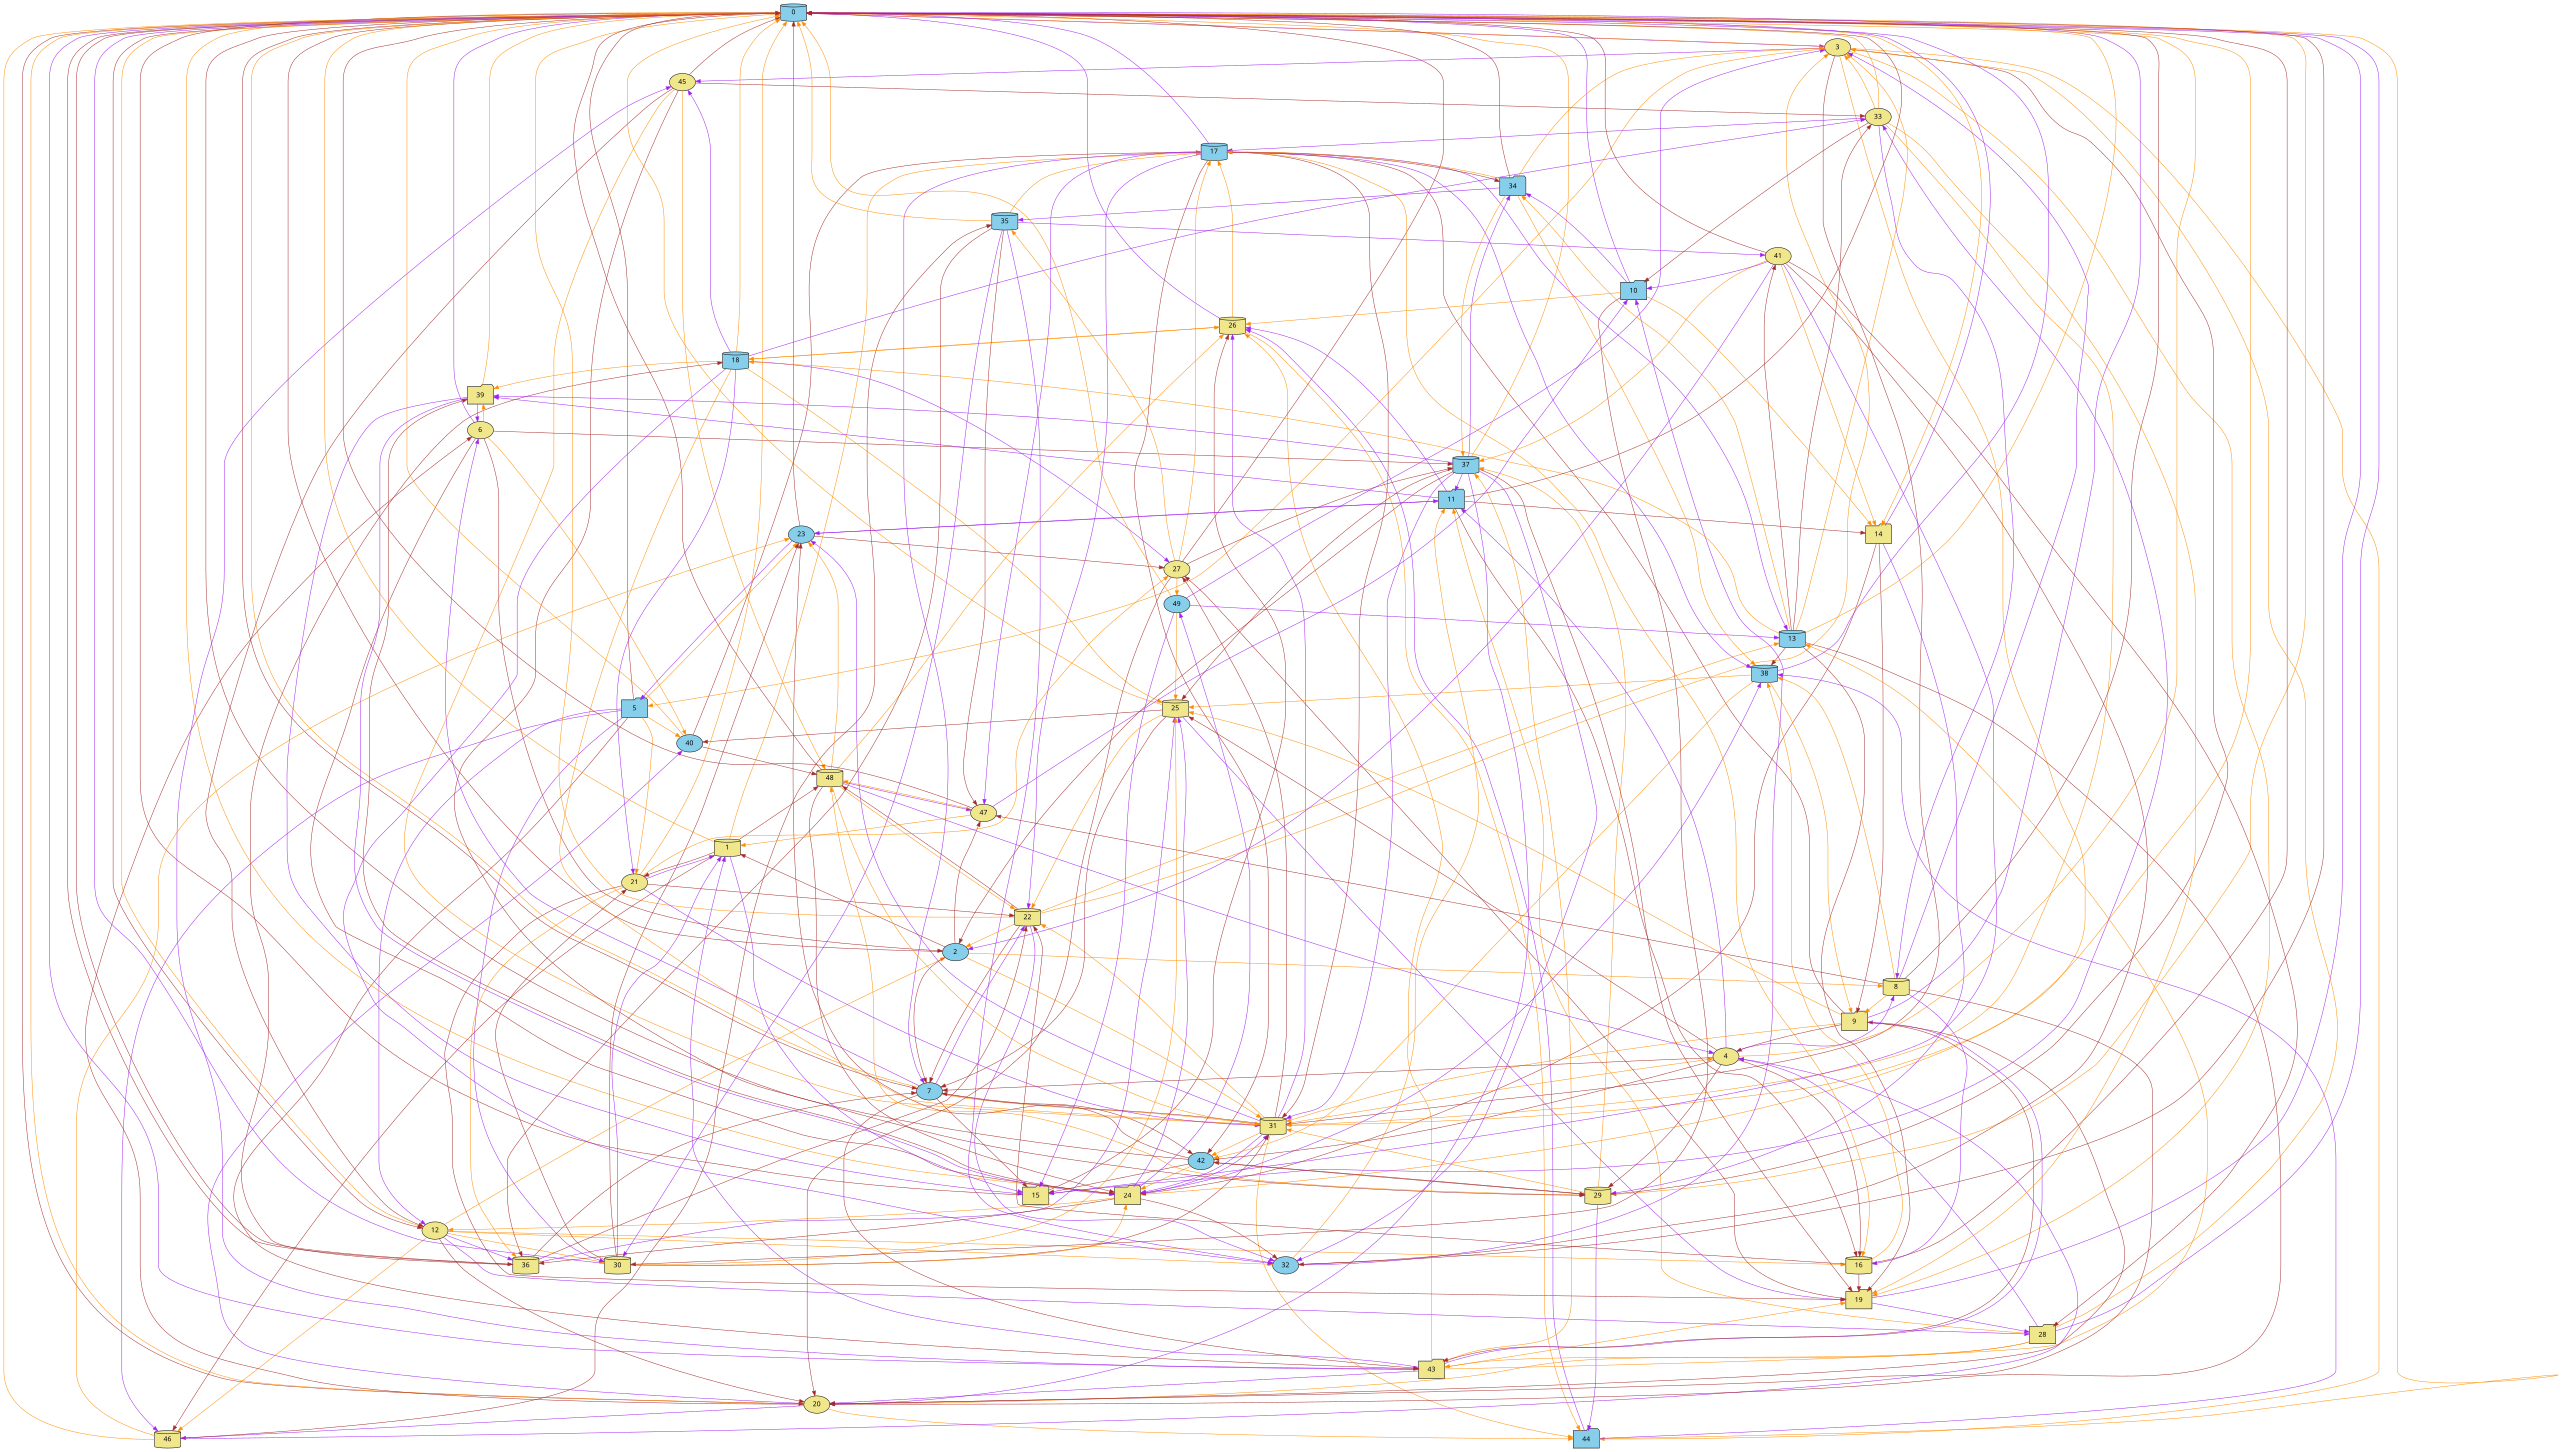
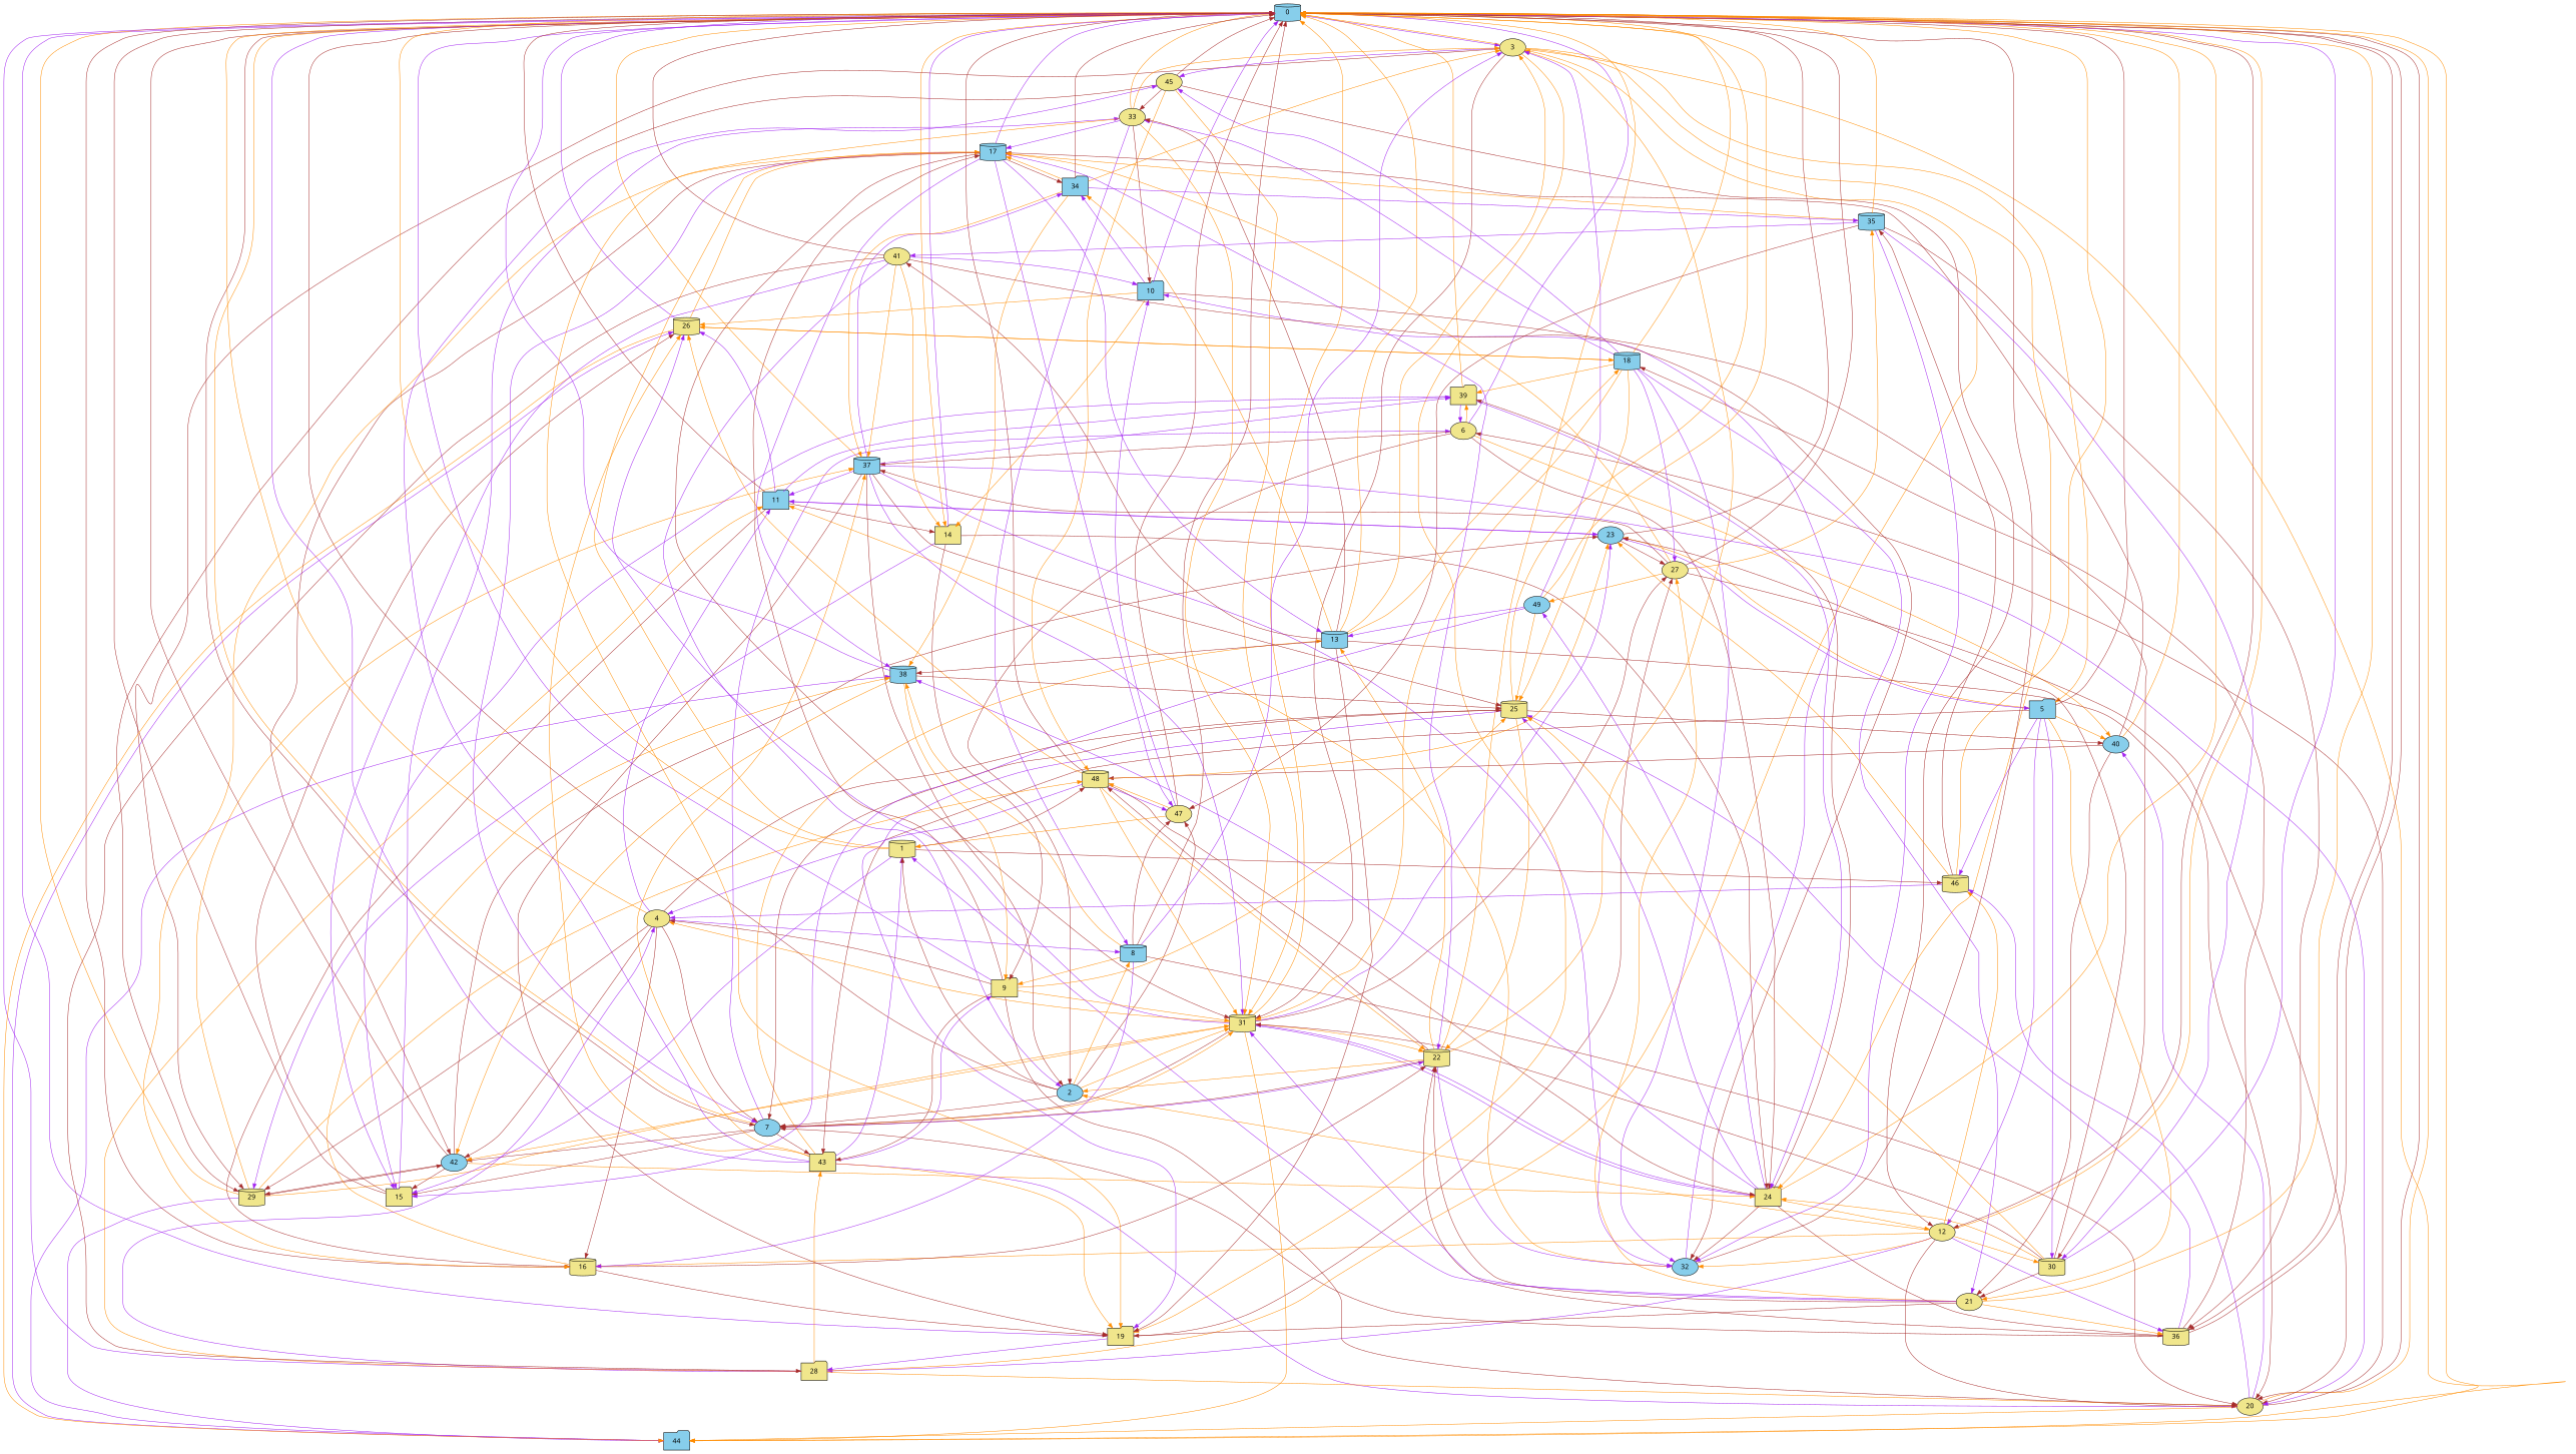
  strict digraph {
    fontname="Noto Sans"
    node [component_delay=3 fillcolor=khaki fontname="Noto Sans" shape=cylinder style=filled]
    edge [color=darkorange fontname="Noto Sans" wire_delay=1]
    0 [fillcolor=skyblue]
    3 [shape=ellipse]
    7 [fillcolor=skyblue shape=ellipse]
    12 [shape=ellipse]
    14 [shape=folder]
    20 [shape=ellipse]
    36
    31
    5 [fillcolor=skyblue shape=folder]
    19 [shape=folder]
    24 [shape=folder]
    29
    44 [fillcolor=skyblue shape=folder]
    45 [shape=ellipse]
    15 [shape=folder]
    42 [fillcolor=skyblue shape=ellipse]
    43 [shape=folder]
    6 [shape=ellipse]
    22
    46
    2 [fillcolor=skyblue shape=ellipse]
    16
    30
    28 [shape=folder]
    32 [fillcolor=skyblue shape=ellipse]
    9 [shape=folder]
    40 [fillcolor=skyblue shape=ellipse]
    25
    18 [fillcolor=skyblue]
    26
    27 [shape=ellipse]
    4 [shape=ellipse]
    23 [fillcolor=skyblue shape=ellipse]
    21 [shape=ellipse]
    49 [fillcolor=skyblue shape=ellipse]
    38 [fillcolor=skyblue]
    39 [shape=folder]
    48
    37 [fillcolor=skyblue]
    33 [shape=ellipse]
    1
    13 [fillcolor=skyblue]
    35 [fillcolor=skyblue]
    47 [shape=ellipse]
-   8
+   8 [fillcolor=skyblue]
    11 [fillcolor=skyblue shape=folder]
    10 [fillcolor=skyblue shape=folder]
    17 [fillcolor=skyblue]
    34 [fillcolor=skyblue shape=folder]
    41 [shape=ellipse]
    0 -> 3 [color=purple]
    0 -> 7 [color=brown]
    0 -> 12 [color=brown]
    0 -> 14
    0 -> 20 [color=brown]
    0 -> 36 [color=brown]
    3 -> 0
    3 -> 31 [color=brown]
    3 -> 5
    3 -> 19
    3 -> 24
    3 -> 29 [color=brown]
    3 -> 44
    3 -> 45 [color=purple]
    7 -> 0
    7 -> 31
    7 -> 15 [color=brown]
    7 -> 42 [color=brown]
    7 -> 43 [color=brown]
    7 -> 6 [color=purple]
    7 -> 22 [color=purple]
    12 -> 0
    12 -> 20 [color=brown]
    12 -> 36 [color=purple]
    12 -> 46
    12 -> 2
    12 -> 16
    12 -> 30
    12 -> 28 [color=purple]
    12 -> 32
    14 -> 0 [color=purple]
    14 -> 24 [color=brown]
    14 -> 29 [color=purple]
    14 -> 9 [color=brown]
    20 -> 0
    20 -> 44
    20 -> 6 [color=brown]
    20 -> 46 [color=purple]
    20 -> 40 [color=purple]
    36 -> 0 [color=brown]
    36 -> 7 [color=brown]
    36 -> 22 [color=brown]
    36 -> 25 [color=purple]
    36 -> 18 [color=brown]
    31 -> 0
    31 -> 7 [color=brown]
    31 -> 24 [color=purple]
    31 -> 44
    31 -> 42
    31 -> 22
    31 -> 26 [color=purple]
    31 -> 27 [color=brown]
    31 -> 4
    31 -> 23 [color=purple]
    5 -> 0 [color=brown]
    5 -> 12 [color=purple]
    5 -> 43 [color=brown]
    5 -> 46 [color=purple]
    5 -> 30 [color=purple]
    5 -> 40
    5 -> 23
    5 -> 21
    19 -> 0 [color=purple]
    19 -> 28 [color=purple]
    19 -> 27 [color=brown]
    24 -> 0
    24 -> 12
    24 -> 36 [color=brown]
    24 -> 31 [color=purple]
    24 -> 32 [color=brown]
    24 -> 25 [color=purple]
    24 -> 49 [color=purple]
    24 -> 38 [color=purple]
    24 -> 39 [color=brown]
    29 -> 0
    29 -> 31
    29 -> 44 [color=purple]
    29 -> 42 [color=brown]
    29 -> 48
    29 -> 37
    44 -> 0
    44 -> 26 [color=purple]
    44 -> 38 [color=purple]
    45 -> 0 [color=brown]
    45 -> 12 [color=brown]
    45 -> 31
    45 -> 29 [color=brown]
    45 -> 48
    45 -> 33 [color=brown]
    15 -> 0 [color=brown]
    15 -> 26 [color=brown]
    15 -> 33 [color=purple]
    42 -> 0 [color=brown]
    42 -> 24
    42 -> 29 [color=brown]
    42 -> 15 [color=brown]
    42 -> 23 [color=brown]
    43 -> 0 [color=purple]
    43 -> 20 [color=purple]
    43 -> 19
    43 -> 45 [color=purple]
    43 -> 9 [color=purple]
    43 -> 26
    43 -> 37
    43 -> 1 [color=purple]
    43 -> 13
    6 -> 0 [color=purple]
    6 -> 24 [color=brown]
    6 -> 2 [color=brown]
    6 -> 40
    6 -> 39
    6 -> 37 [color=brown]
    22 -> 0
    22 -> 3
    22 -> 7 [color=brown]
    22 -> 2
    22 -> 32 [color=purple]
    22 -> 48 [color=brown]
    22 -> 13
    46 -> 0
    46 -> 4 [color=purple]
    46 -> 23
    46 -> 35 [color=brown]
    2 -> 0 [color=brown]
    2 -> 7 [color=brown]
    2 -> 31
    2 -> 1 [color=brown]
    2 -> 47 [color=brown]
    2 -> 8
    16 -> 0 [color=brown]
    16 -> 19 [color=brown]
    16 -> 22 [color=brown]
    16 -> 38
    30 -> 0 [color=purple]
    30 -> 31 [color=brown]
    30 -> 24
    30 -> 25
    30 -> 23 [color=brown]
    30 -> 21 [color=brown]
-   30 -> 1 [color=purple]
    28 -> 0 [color=purple]
    28 -> 3
    28 -> 20
    28 -> 43
    28 -> 4 [color=purple]
    28 -> 11
    32 -> 0 [color=brown]
    32 -> 11
    32 -> 10 [color=purple]
    9 -> 0 [color=purple]
    9 -> 20 [color=brown]
    9 -> 31
    9 -> 43 [color=brown]
    9 -> 25
    9 -> 4 [color=brown]
    9 -> 17 [color=brown]
    40 -> 0
    40 -> 48 [color=brown]
    40 -> 17 [color=brown]
    25 -> 0
    25 -> 7 [color=brown]
    25 -> 19 [color=purple]
    25 -> 22
    25 -> 40 [color=brown]
    18 -> 0
    18 -> 31
    18 -> 45 [color=purple]
    18 -> 32 [color=purple]
    18 -> 25
    18 -> 26
    18 -> 27 [color=purple]
    18 -> 21 [color=purple]
    18 -> 39
    18 -> 33 [color=purple]
    26 -> 0 [color=purple]
    26 -> 44
    26 -> 18
    26 -> 17
    27 -> 0 [color=brown]
    27 -> 20 [color=brown]
    27 -> 49
    27 -> 37 [color=brown]
    27 -> 35
    27 -> 17
    4 -> 0
    4 -> 7 [color=brown]
    4 -> 29 [color=brown]
    4 -> 42 [color=brown]
    4 -> 16 [color=brown]
    4 -> 25 [color=brown]
    4 -> 8 [color=purple]
    4 -> 11 [color=purple]
    23 -> 0 [color=brown]
    23 -> 5 [color=purple]
    23 -> 27 [color=brown]
    23 -> 11 [color=purple]
    21 -> 0
    21 -> 36
    21 -> 31 [color=purple]
    21 -> 19 [color=brown]
    21 -> 22 [color=brown]
    21 -> 27
    21 -> 1 [color=purple]
    49 -> 0
    49 -> 3 [color=purple]
    49 -> 15 [color=purple]
    49 -> 25
    49 -> 13 [color=purple]
    38 -> 0 [color=purple]
    38 -> 42
    38 -> 9
-   38 -> 25
+   38 -> 25 [color=brown]
    39 -> 0
    39 -> 24 [color=purple]
    39 -> 15 [color=purple]
    39 -> 6 [color=purple]
    48 -> 0 [color=brown]
    48 -> 31
    48 -> 24 [color=brown]
    48 -> 22
    48 -> 26
    48 -> 4 [color=purple]
    48 -> 23
    48 -> 47 [color=purple]
    37 -> 0
    37 -> 20 [color=purple]
    37 -> 31 [color=purple]
    37 -> 19 [color=brown]
    37 -> 2 [color=brown]
    37 -> 32 [color=purple]
    37 -> 25 [color=brown]
    37 -> 39 [color=purple]
    37 -> 11 [color=purple]
    37 -> 34 [color=purple]
    33 -> 0
    33 -> 3
    33 -> 31
    33 -> 19
    33 -> 8 [color=purple]
    33 -> 10 [color=brown]
    33 -> 17 [color=purple]
    1 -> 0
    1 -> 15 [color=purple]
    1 -> 46 [color=brown]
-   1 -> 21 [color=brown]
+   40 -> 21 [color=brown]
    1 -> 48 [color=brown]
    1 -> 17
    13 -> 0
    13 -> 3
    13 -> 20 [color=brown]
    13 -> 19 [color=brown]
    13 -> 18
    13 -> 38 [color=brown]
    13 -> 33 [color=brown]
    13 -> 34
    13 -> 41 [color=brown]
    35 -> 0
    35 -> 36 [color=brown]
    35 -> 30 [color=purple]
    35 -> 32 [color=purple]
    35 -> 47 [color=brown]
    35 -> 17
    35 -> 41 [color=purple]
    47 -> 0 [color=brown]
    47 -> 48
    47 -> 1
    47 -> 10 [color=purple]
    8 -> 0 [color=brown]
    8 -> 3 [color=purple]
    8 -> 20 [color=brown]
    8 -> 16 [color=purple]
    8 -> 9
    8 -> 38
    8 -> 47 [color=brown]
    11 -> 0 [color=brown]
    11 -> 14 [color=brown]
    11 -> 16 [color=brown]
    11 -> 26 [color=purple]
    11 -> 23 [color=purple]
    11 -> 39 [color=purple]
    10 -> 0 [color=purple]
    10 -> 14
    10 -> 30 [color=brown]
    10 -> 26
    10 -> 34 [color=purple]
    17 -> 0 [color=purple]
    17 -> 7 [color=purple]
    17 -> 31 [color=brown]
    17 -> 42 [color=brown]
    17 -> 22 [color=purple]
    17 -> 16
    17 -> 38 [color=purple]
    17 -> 13 [color=purple]
    17 -> 47 [color=purple]
    17 -> 34 [color=brown]
    34 -> 0 [color=brown]
    34 -> 3
    34 -> 38
    34 -> 37
    34 -> 35 [color=purple]
    34 -> 17
    41 -> 0 [color=brown]
    41 -> 14
    41 -> 15 [color=purple]
    41 -> 2 [color=purple]
    41 -> 28 [color=brown]
    41 -> 32 [color=brown]
    41 -> 37
    41 -> 10 [color=purple]
  }
